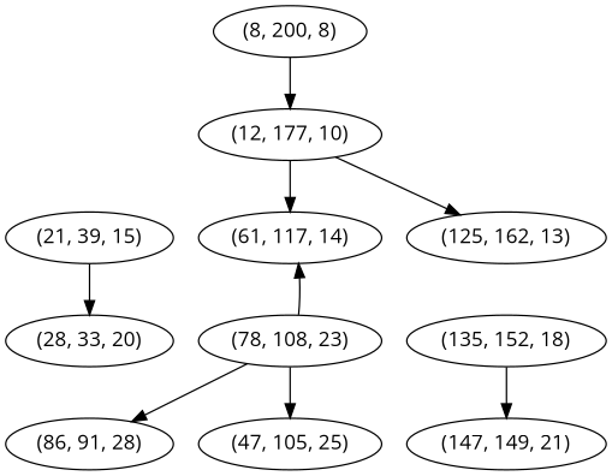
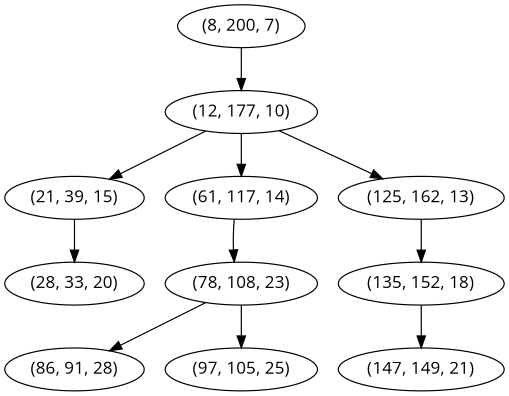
  digraph {
    fontname="Open Sans"
    node [fontname="Open Sans"]
    edge [fontname="Open Sans"]
-   "(8, 200, 7)" [label="(8, 200, 8)"]
+   "(8, 200, 7)"
    "(12, 177, 10)"
    "(21, 39, 15)"
    "(61, 117, 14)"
    "(125, 162, 13)"
    "(28, 33, 20)"
    "(78, 108, 23)"
    "(135, 152, 18)"
    "(86, 91, 28)"
-   "(97, 105, 25)" [label="(47, 105, 25)"]
+   "(97, 105, 25)"
    n11 [label="(147, 149, 21)"]
    "(8, 200, 7)" -> "(12, 177, 10)"
+   "(12, 177, 10)" -> "(21, 39, 15)"
    "(12, 177, 10)" -> "(61, 117, 14)"
    "(12, 177, 10)" -> "(125, 162, 13)"
    "(21, 39, 15)" -> "(28, 33, 20)"
-   "(78, 108, 23)" -> "(61, 117, 14)"
+   "(61, 117, 14)" -> "(78, 108, 23)"
+   "(125, 162, 13)" -> "(135, 152, 18)"
    "(78, 108, 23)" -> "(86, 91, 28)"
    "(78, 108, 23)" -> "(97, 105, 25)"
    "(135, 152, 18)" -> n11
  }
